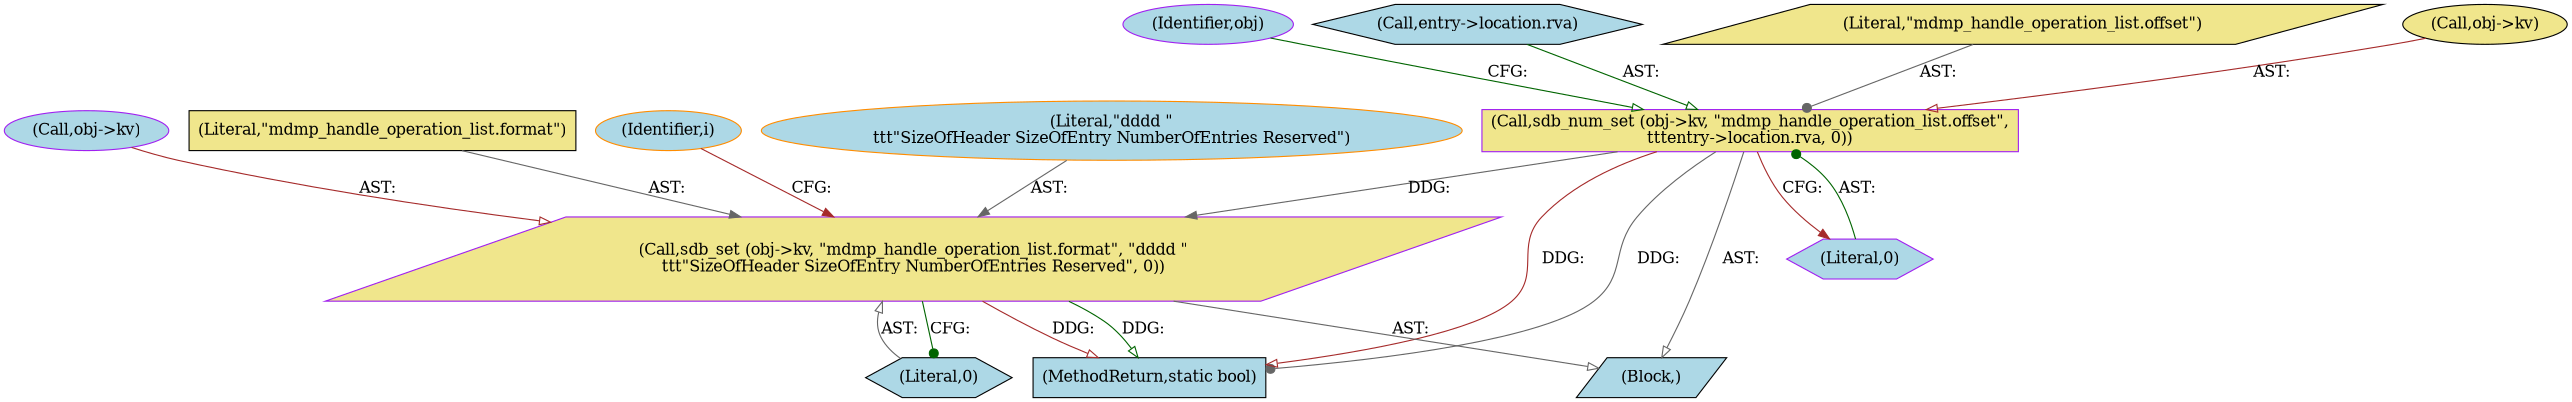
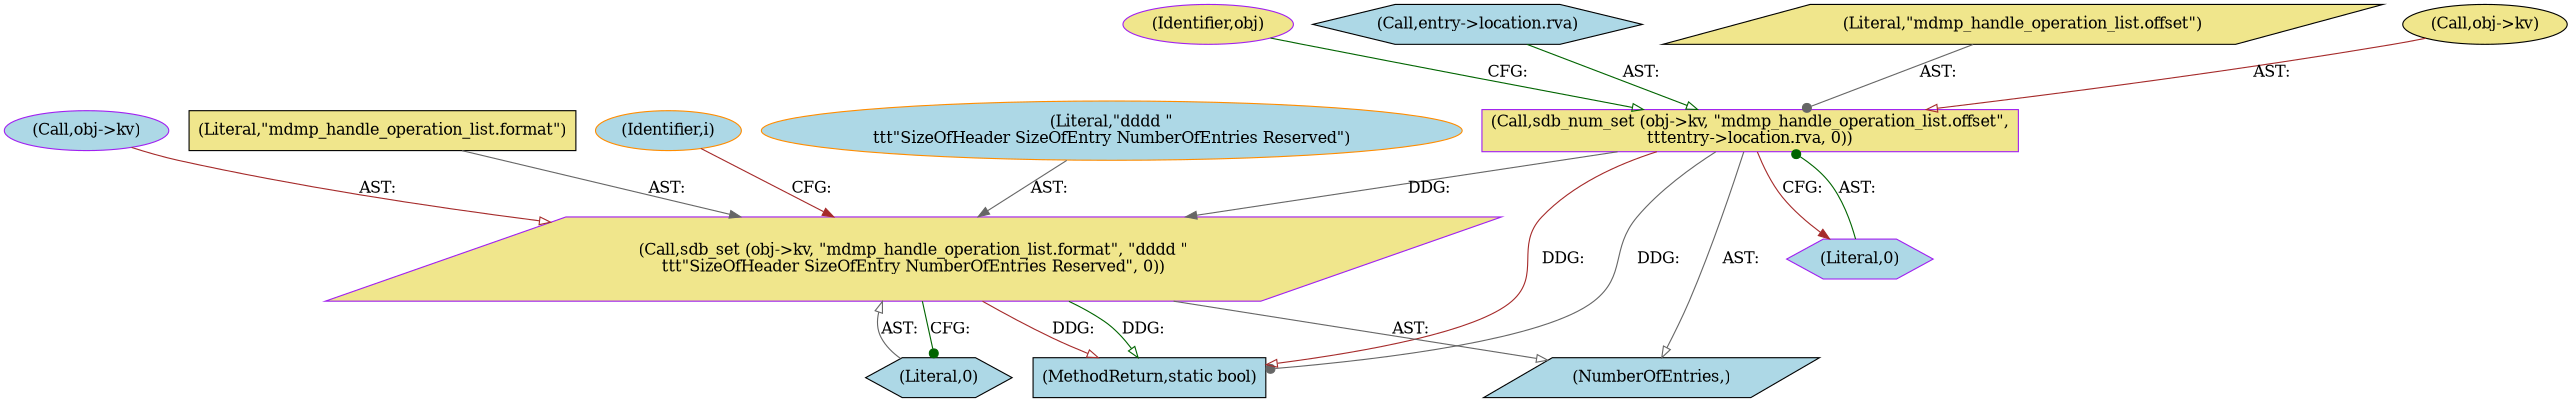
  digraph {
    node [color=black fillcolor=lightblue shape=ellipse style=filled]
    edge [arrowhead=onormal color=gray40]
    n1 [color=purple fillcolor=khaki label="(Call,sdb_num_set (obj->kv, \"mdmp_handle_operation_list.offset\",\n\t\t\tentry->location.rva, 0))" shape=box]
    n2 [color=purple fillcolor=khaki label="(Call,sdb_set (obj->kv, \"mdmp_handle_operation_list.format\", \"dddd \"\n\t\t\t\"SizeOfHeader SizeOfEntry NumberOfEntries Reserved\", 0))" shape=parallelogram]
    n3 [label="(MethodReturn,static bool)" shape=box]
-   n4 [label="(Block,)" shape=parallelogram]
+   n4 [label="(NumberOfEntries,)" shape=parallelogram]
    n5 [color=purple label="(Literal,0)" shape=hexagon]
    n6 [label="(Literal,0)" shape=hexagon]
-   n7 [color=purple label="(Identifier,obj)"]
+   n7 [color=purple fillcolor=khaki label="(Identifier,obj)"]
    n8 [color=darkorange label="(Literal,\"dddd \"\n\t\t\t\"SizeOfHeader SizeOfEntry NumberOfEntries Reserved\")"]
    n9 [color=purple label="(Call,obj->kv)"]
    n10 [fillcolor=khaki label="(Literal,\"mdmp_handle_operation_list.format\")" shape=box]
    n11 [label="(Call,entry->location.rva)" shape=hexagon]
    n12 [fillcolor=khaki label="(Literal,\"mdmp_handle_operation_list.offset\")" shape=parallelogram]
    n13 [color=darkorange label="(Identifier,i)"]
    n14 [fillcolor=khaki label="(Call,obj->kv)"]
    n1 -> n2 [arrowhead=normal label="DDG: "]
    n1 -> n3 [arrowhead=dot label="DDG: "]
    n1 -> n3 [color=brown label="DDG: "]
    n1 -> n4 [label="AST: "]
    n1 -> n5 [arrowhead=normal color=brown label="CFG: "]
    n2 -> n3 [color=darkgreen label="DDG: "]
    n2 -> n3 [color=brown label="DDG: "]
    n2 -> n4 [label="AST: "]
    n2 -> n6 [arrowhead=dot color=darkgreen label="CFG: "]
    n5 -> n1 [arrowhead=dot color=darkgreen label="AST: "]
    n6 -> n2 [label="AST: "]
    n7 -> n1 [color=darkgreen label="CFG: "]
    n8 -> n2 [arrowhead=normal label="AST: "]
    n9 -> n2 [color=brown label="AST: "]
    n10 -> n2 [arrowhead=normal label="AST: "]
    n11 -> n1 [color=darkgreen label="AST: "]
    n12 -> n1 [arrowhead=dot label="AST: "]
    n13 -> n2 [arrowhead=normal color=brown label="CFG: "]
    n14 -> n1 [color=brown label="AST: "]
  }
